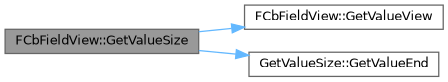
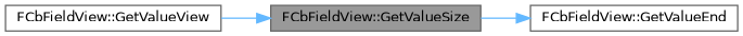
  digraph {
    rankdir=RL
    node [color=grey40 fillcolor=white fontname=Helvetica fontsize=10 shape=box style=filled]
    edge [color=steelblue1 dir=back fontname=Helvetica fontsize=10 labelfontname=Helvetica labelfontsize=10 style=solid]
    n1 [color=gray40 fillcolor=grey60 fontcolor=black height=0.2 label="FCbFieldView::GetValueSize" width=0.4]
    n2 [height=0.2 label="FCbFieldView::GetValueView" width=0.4]
-   n3 [height=0.2 label="GetValueSize::GetValueEnd" width=0.4]
-   n2 -> n1
+   n3 [height=0.2 label="FCbFieldView::GetValueEnd" width=0.4]
+   n1 -> n2
    n3 -> n1
  }
